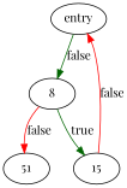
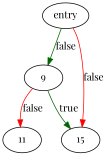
  digraph {
    fontname="Playfair Display"
    node [fontname="Playfair Display"]
    edge [color=darkgreen fontname="Playfair Display"]
    n1 [label=entry]
-   9 [label=8]
+   9
    n3 [label=15]
-   11 [label=51]
+   11
    n1 -> 9 [label=false]
-   n3 -> n1 [color=red label=false]
+   n1 -> n3 [color=red label=false]
    9 -> n3 [label=true]
    9 -> 11 [color=red label=false]
  }
